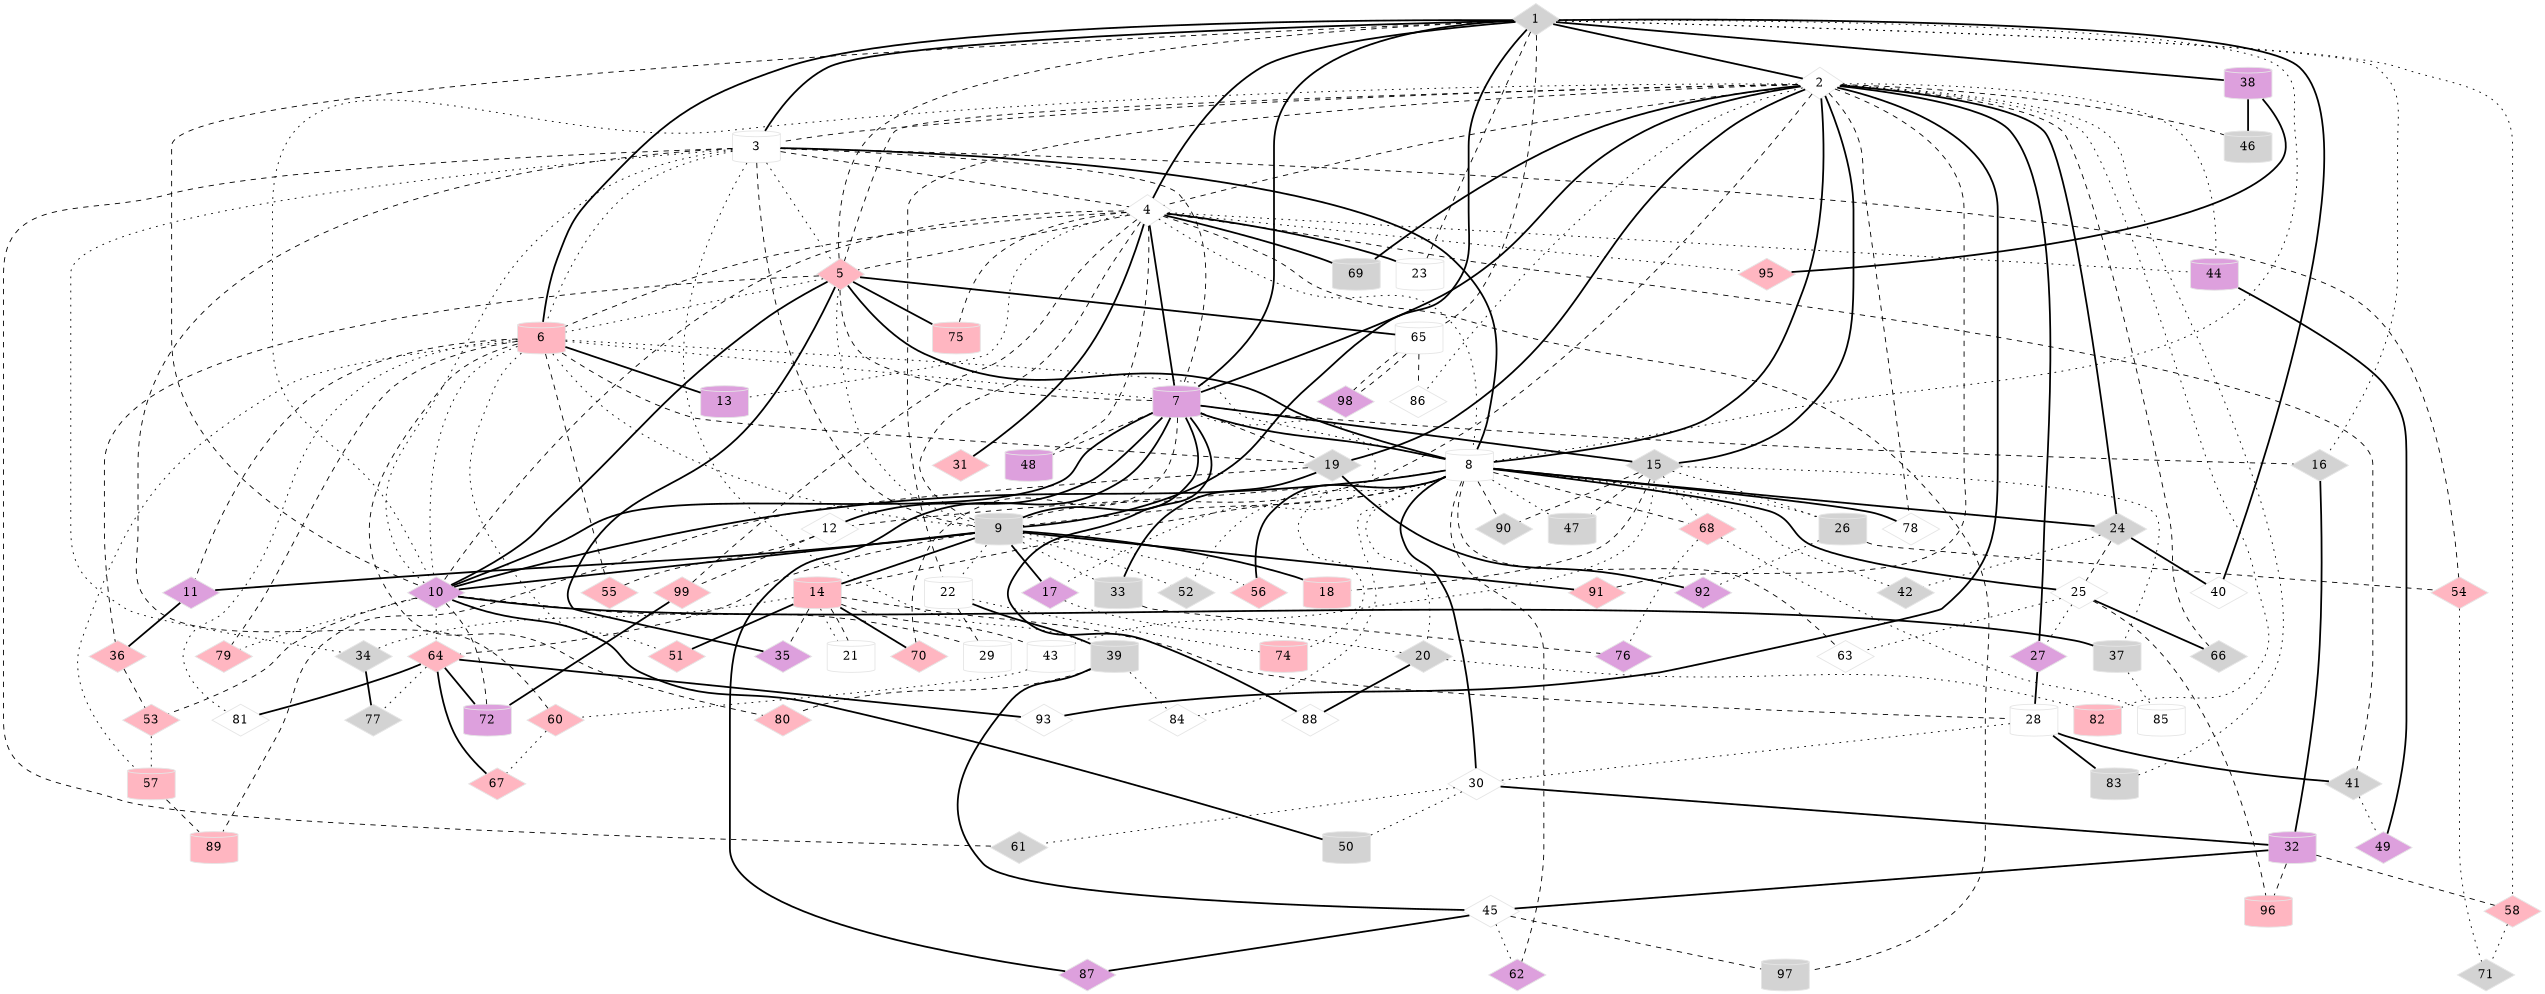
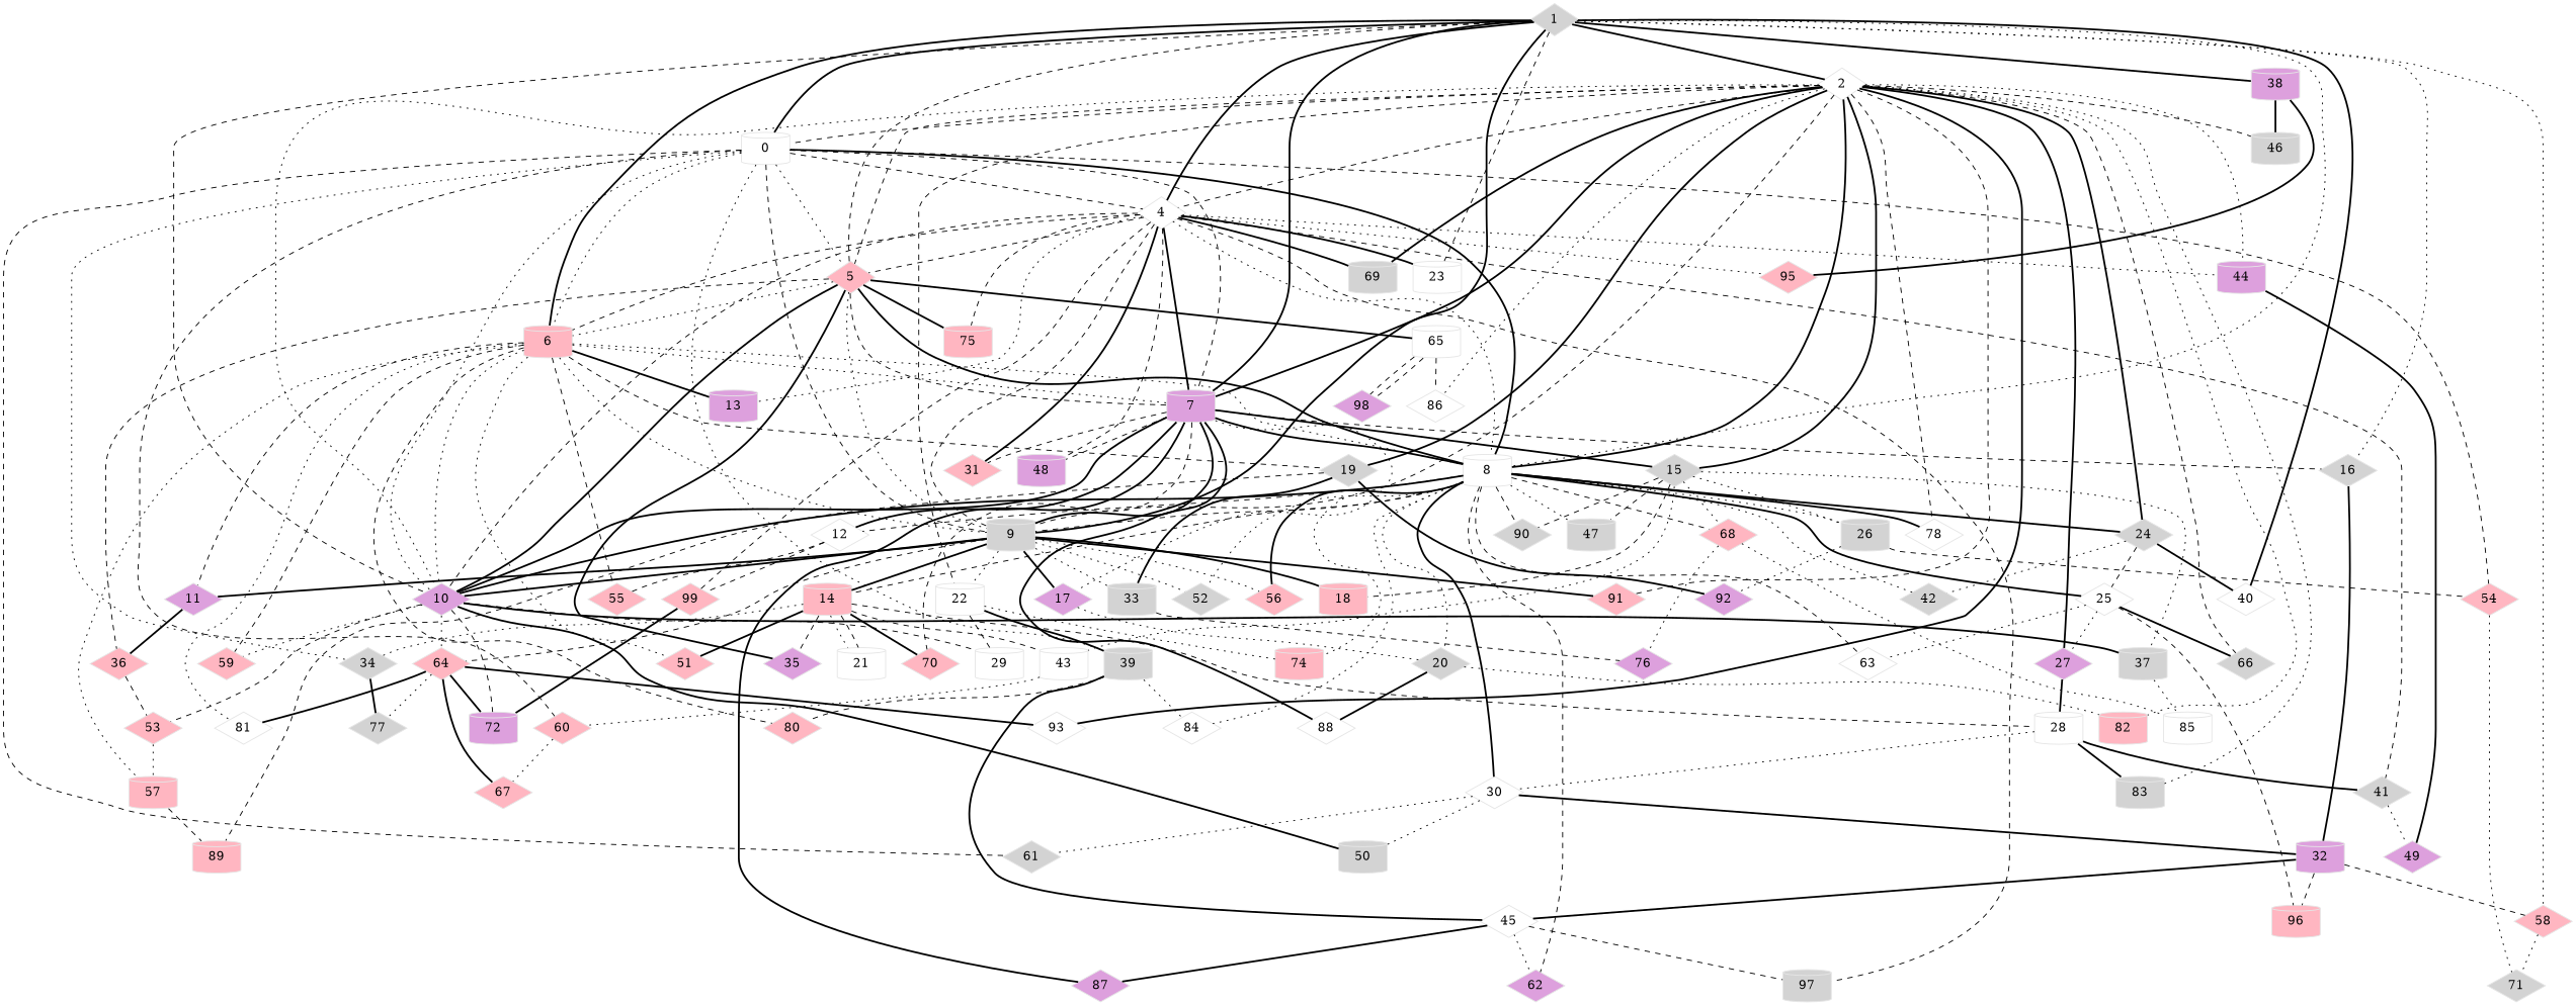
  graph {
    node [color=gray90 fillcolor=lightpink shape=diamond style=filled]
    edge [style=bold]
    1 [fillcolor=lightgrey]
    2 [fillcolor=white]
-   3 [fillcolor=white shape=cylinder]
+   3 [fillcolor=white shape=cylinder label=0]
    4 [fillcolor=white]
    5
    6 [shape=cylinder]
    7 [fillcolor=plum shape=cylinder]
    8 [fillcolor=white shape=cylinder]
    9 [fillcolor=lightgrey shape=cylinder]
    10 [fillcolor=plum]
    16 [fillcolor=lightgrey]
    23 [fillcolor=white shape=cylinder]
    38 [fillcolor=plum shape=cylinder]
    40 [fillcolor=white]
    58
    65 [fillcolor=white shape=cylinder]
    15 [fillcolor=lightgrey]
    19 [fillcolor=lightgrey]
    22 [fillcolor=white shape=cylinder]
    24 [fillcolor=lightgrey]
    27 [fillcolor=plum]
    44 [fillcolor=plum shape=cylinder]
    46 [fillcolor=lightgrey shape=cylinder]
    66 [fillcolor=lightgrey]
    69 [fillcolor=lightgrey shape=cylinder]
    78 [fillcolor=white]
    82 [shape=cylinder]
    83 [fillcolor=lightgrey shape=cylinder]
    86 [fillcolor=white]
    91
    93 [fillcolor=white]
    34 [fillcolor=lightgrey]
    39 [fillcolor=lightgrey shape=cylinder]
    54
    60
    61 [fillcolor=lightgrey]
    13 [fillcolor=plum shape=cylinder]
    31
    41 [fillcolor=lightgrey]
    48 [fillcolor=plum shape=cylinder]
    n41 [label=99]
    75 [shape=cylinder]
    95
    97 [fillcolor=lightgrey shape=cylinder]
    35 [fillcolor=plum]
    36
    11 [fillcolor=plum]
    51
    55
    57 [shape=cylinder]
-   79
+   79 [label=59]
    80
    81 [fillcolor=white]
    12 [fillcolor=white]
    17 [fillcolor=plum]
    70
    87 [fillcolor=plum]
    88 [fillcolor=white]
    14 [shape=cylinder]
    20 [fillcolor=lightgrey]
    25 [fillcolor=white]
    26 [fillcolor=lightgrey shape=cylinder]
    30 [fillcolor=white]
    42 [fillcolor=lightgrey]
    47 [fillcolor=lightgrey shape=cylinder]
    52 [fillcolor=lightgrey]
    56
    62 [fillcolor=plum]
    63 [fillcolor=white]
    68
    74 [shape=cylinder]
    84 [fillcolor=white]
    90 [fillcolor=lightgrey]
    18 [shape=cylinder]
    33 [fillcolor=lightgrey shape=cylinder]
    64
    29 [fillcolor=white shape=cylinder]
    37 [fillcolor=lightgrey shape=cylinder]
    50 [fillcolor=lightgrey shape=cylinder]
    53
    72 [fillcolor=plum shape=cylinder]
    32 [fillcolor=plum shape=cylinder]
    71 [fillcolor=lightgrey]
    n84 [fillcolor=plum label=98]
    43 [fillcolor=white shape=cylinder]
    89 [shape=cylinder]
    92 [fillcolor=plum]
    28 [fillcolor=white shape=cylinder]
    49 [fillcolor=plum]
    77 [fillcolor=lightgrey]
    45 [fillcolor=white]
    67
    21 [fillcolor=white shape=cylinder]
    96 [shape=cylinder]
    76 [fillcolor=plum]
    85 [fillcolor=white shape=cylinder]
    1 -- 2
    1 -- 3
    1 -- 4
    1 -- 5 [style=dashed]
    1 -- 6
    1 -- 7
    1 -- 8 [style=dotted]
    1 -- 9
    1 -- 10 [style=dashed]
    1 -- 16 [style=dotted]
    1 -- 23 [style=dashed]
    1 -- 38
    1 -- 40
    1 -- 58 [style=dotted]
-   1 -- 65 [style=dashed]
    2 -- 3 [style=dashed]
    2 -- 4 [style=dashed]
    2 -- 5 [style=dashed]
    2 -- 7
    2 -- 8
    2 -- 9 [style=dashed]
    2 -- 10 [style=dotted]
    2 -- 15
    2 -- 19
    2 -- 22 [style=dashed]
    2 -- 24
    2 -- 27
    2 -- 44 [style=dotted]
    2 -- 46 [style=dashed]
    2 -- 66 [style=dashed]
    2 -- 69
    2 -- 78 [style=dashed]
    2 -- 82 [style=dotted]
    2 -- 83 [style=dotted]
    2 -- 86 [style=dotted]
    2 -- 91 [style=dashed]
    2 -- 93
    3 -- 4 [style=dashed]
    3 -- 5 [style=dotted]
    3 -- 6 [style=dotted]
    3 -- 7 [style=dashed]
    3 -- 8
    3 -- 9 [style=dashed]
    3 -- 10 [style=dotted]
    3 -- 34 [style=dotted]
    3 -- 39 [style=dotted]
    3 -- 54 [style=dashed]
    3 -- 60 [style=dashed]
    3 -- 61 [style=dashed]
    4 -- 5 [style=dashed]
    4 -- 6 [style=dashed]
    4 -- 7
    4 -- 8 [style=dotted]
    4 -- 9 [style=dashed]
    4 -- 10 [style=dashed]
    4 -- 23
    4 -- 44 [style=dotted]
    4 -- 69
    4 -- 13 [style=dotted]
    4 -- 31
    4 -- 41 [style=dashed]
    4 -- 48 [style=dashed]
    4 -- n41 [style=dashed]
    4 -- 75 [style=dashed]
    4 -- 95 [style=dotted]
    4 -- 97 [style=dashed]
    5 -- 6 [style=dotted]
    5 -- 7 [style=dashed]
    5 -- 8
    5 -- 9 [style=dotted]
    5 -- 10
    5 -- 65
    5 -- 75
    5 -- 35
    5 -- 36 [style=dashed]
    6 -- 7 [style=dotted]
    6 -- 8 [style=dotted]
    6 -- 9 [style=dotted]
    6 -- 10 [style=dotted]
    6 -- 19 [style=dashed]
    6 -- 13
    6 -- 11 [style=dashed]
    6 -- 51 [style=dotted]
    6 -- 55 [style=dashed]
    6 -- 57 [style=dotted]
    6 -- 79 [style=dashed]
    6 -- 80 [style=dashed]
    6 -- 81 [style=dotted]
    7 -- 8
    7 -- 9
    7 -- 10
    7 -- 16 [style=dashed]
    7 -- 15
-   7 -- 19 [style=dashed]
+   7 -- 31 [style=dashed]
    7 -- 48 [style=dashed]
    7 -- 12
    7 -- 17 [style=dotted]
    7 -- 70 [style=dashed]
    7 -- 87
    7 -- 88
    8 -- 9 [style=dashed]
    8 -- 10
    8 -- 24
    8 -- 78
    8 -- 12 [style=dashed]
    8 -- 14 [style=dashed]
    8 -- 20 [style=dotted]
    8 -- 25
    8 -- 26 [style=dotted]
    8 -- 30
    8 -- 42 [style=dotted]
    8 -- 47 [style=dotted]
    8 -- 52 [style=dotted]
    8 -- 56
    8 -- 62 [style=dashed]
    8 -- 63 [style=dashed]
    8 -- 68 [style=dashed]
    8 -- 74 [style=dotted]
    8 -- 84 [style=dotted]
    8 -- 90 [style=dashed]
    9 -- 10
    9 -- 22 [style=dotted]
    9 -- 91
    9 -- 11
    9 -- 17
    9 -- 14
    9 -- 52 [style=dotted]
    9 -- 56 [style=dotted]
    9 -- 18
    9 -- 33 [style=dotted]
    9 -- 64 [style=dashed]
    10 -- 79 [style=dotted]
    10 -- 64 [style=dotted]
    10 -- 29 [style=dashed]
    10 -- 37
    10 -- 50
    10 -- 53 [style=dashed]
    10 -- 72 [style=dashed]
    16 -- 32
    38 -- 46
    38 -- 95
    58 -- 71 [style=dotted]
    65 -- 86 [style=dashed]
    65 -- n84 [style=dashed]
    65 -- n84 [style=dashed]
    15 -- 26 [style=dotted]
    15 -- 47 [style=dashed]
    15 -- 68 [style=dotted]
    15 -- 90 [style=dashed]
    15 -- 18 [style=dashed]
    15 -- 37 [style=dotted]
    15 -- 43 [style=dotted]
    19 -- 33
    19 -- 89 [style=dashed]
    19 -- 92
    22 -- 39
    22 -- 74 [style=dotted]
    22 -- 29 [style=dashed]
    24 -- 40
    24 -- 25 [style=dashed]
    24 -- 42 [style=dotted]
    27 -- 28
    44 -- 49
    34 -- 77
    39 -- 80 [style=dashed]
    39 -- 84 [style=dotted]
    39 -- 45
    54 -- 71 [style=dotted]
    60 -- 67 [style=dotted]
    41 -- 49 [style=dotted]
    n41 -- 72
    36 -- 53 [style=dashed]
    11 -- 36
    57 -- 89 [style=dashed]
    12 -- n41 [style=dashed]
    12 -- 55 [style=dashed]
    17 -- 20 [style=dotted]
    14 -- 34 [style=dotted]
    14 -- 35 [style=dashed]
    14 -- 51
    14 -- 70
    14 -- 43 [style=dashed]
    14 -- 28 [style=dashed]
    14 -- 21 [style=dotted]
    14 -- 21 [style=dashed]
    20 -- 82 [style=dotted]
    20 -- 88
    25 -- 27 [style=dotted]
    25 -- 66
    25 -- 63 [style=dotted]
    25 -- 96 [style=dashed]
    26 -- 54 [style=dashed]
    26 -- 92 [style=dotted]
    30 -- 61 [style=dotted]
    30 -- 50 [style=dotted]
    30 -- 32
    68 -- 76 [style=dotted]
    68 -- 85 [style=dotted]
    33 -- 76 [style=dashed]
    64 -- 93
    64 -- 81
    64 -- 72
    64 -- 77 [style=dotted]
    64 -- 67
    37 -- 85 [style=dotted]
    53 -- 57 [style=dotted]
    32 -- 58 [style=dashed]
    32 -- 45
    32 -- 96 [style=dashed]
    43 -- 60 [style=dotted]
    28 -- 83
    28 -- 41
    28 -- 30 [style=dotted]
    45 -- 97 [style=dashed]
    45 -- 87
    45 -- 62 [style=dotted]
  }
